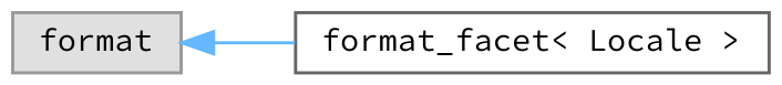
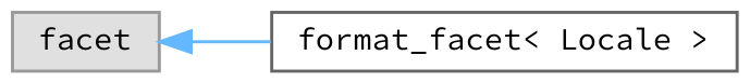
  digraph {
    rankdir=LR
    fontname="Source Code Pro"
    node [fontname="Source Code Pro" fontsize=10 shape=box style=filled]
-   n1 [color=grey60 fillcolor="#E0E0E0" height=0.2 label=format width=0.4]
+   n1 [color=grey60 fillcolor="#E0E0E0" height=0.2 label=facet width=0.4]
    n2 [color=grey40 fillcolor=white height=0.2 label="format_facet\< Locale \>" width=0.4]
    n1 -> n2 [color=steelblue1 dir=back fontname="Source Code Pro" fontsize=10 labelfontname=Helvetica labelfontsize=10 style=solid]
  }
